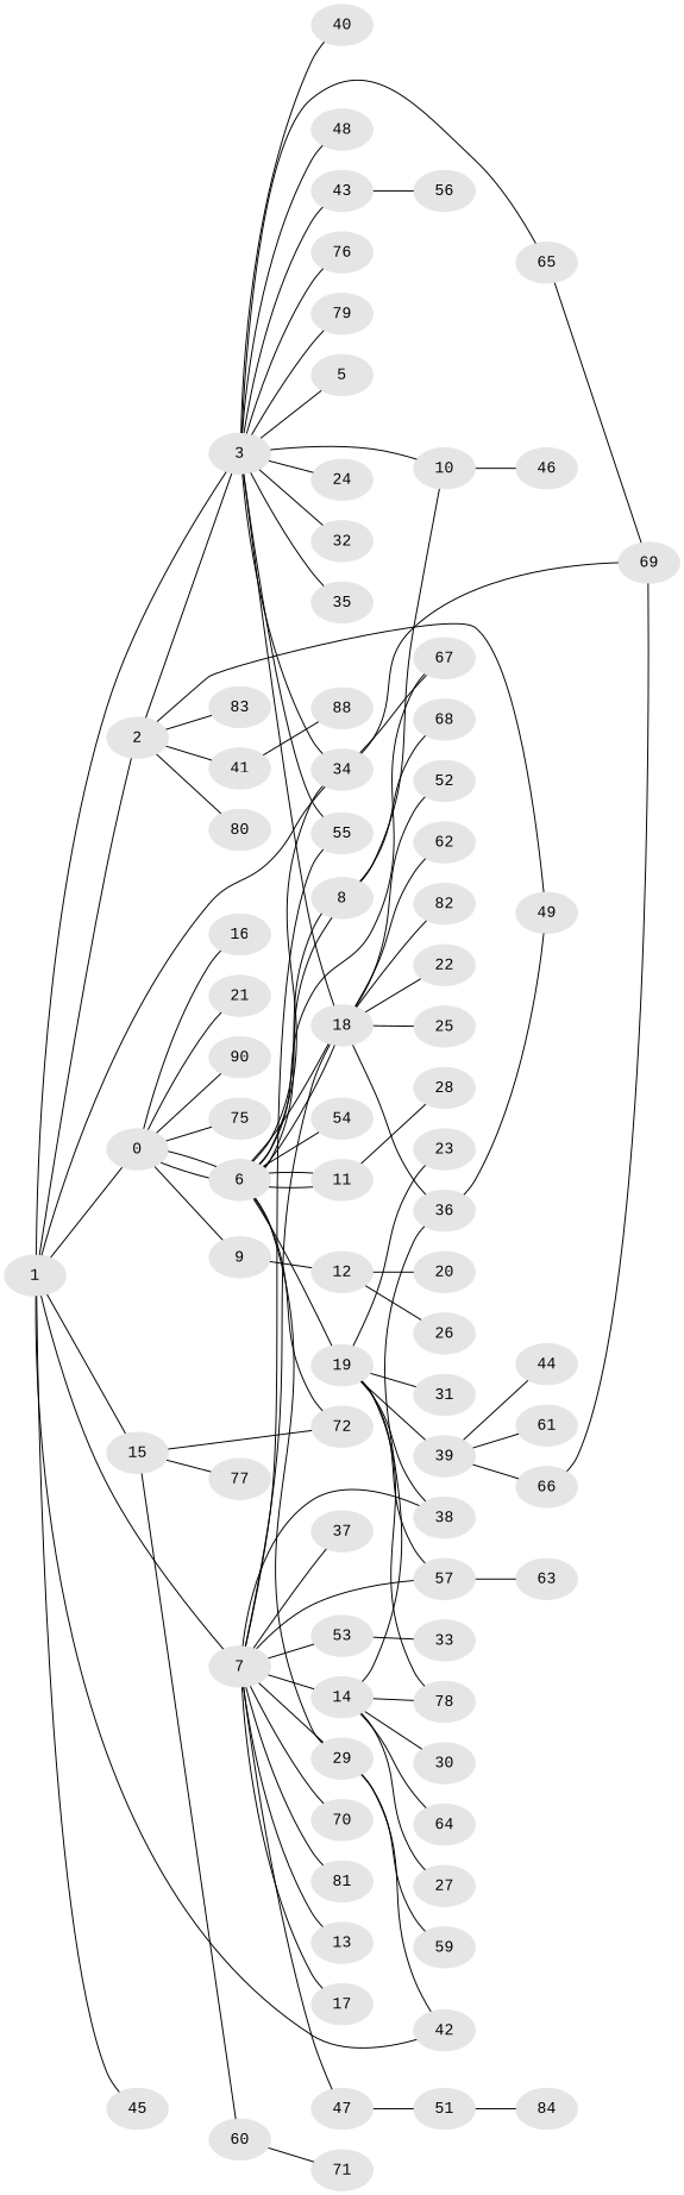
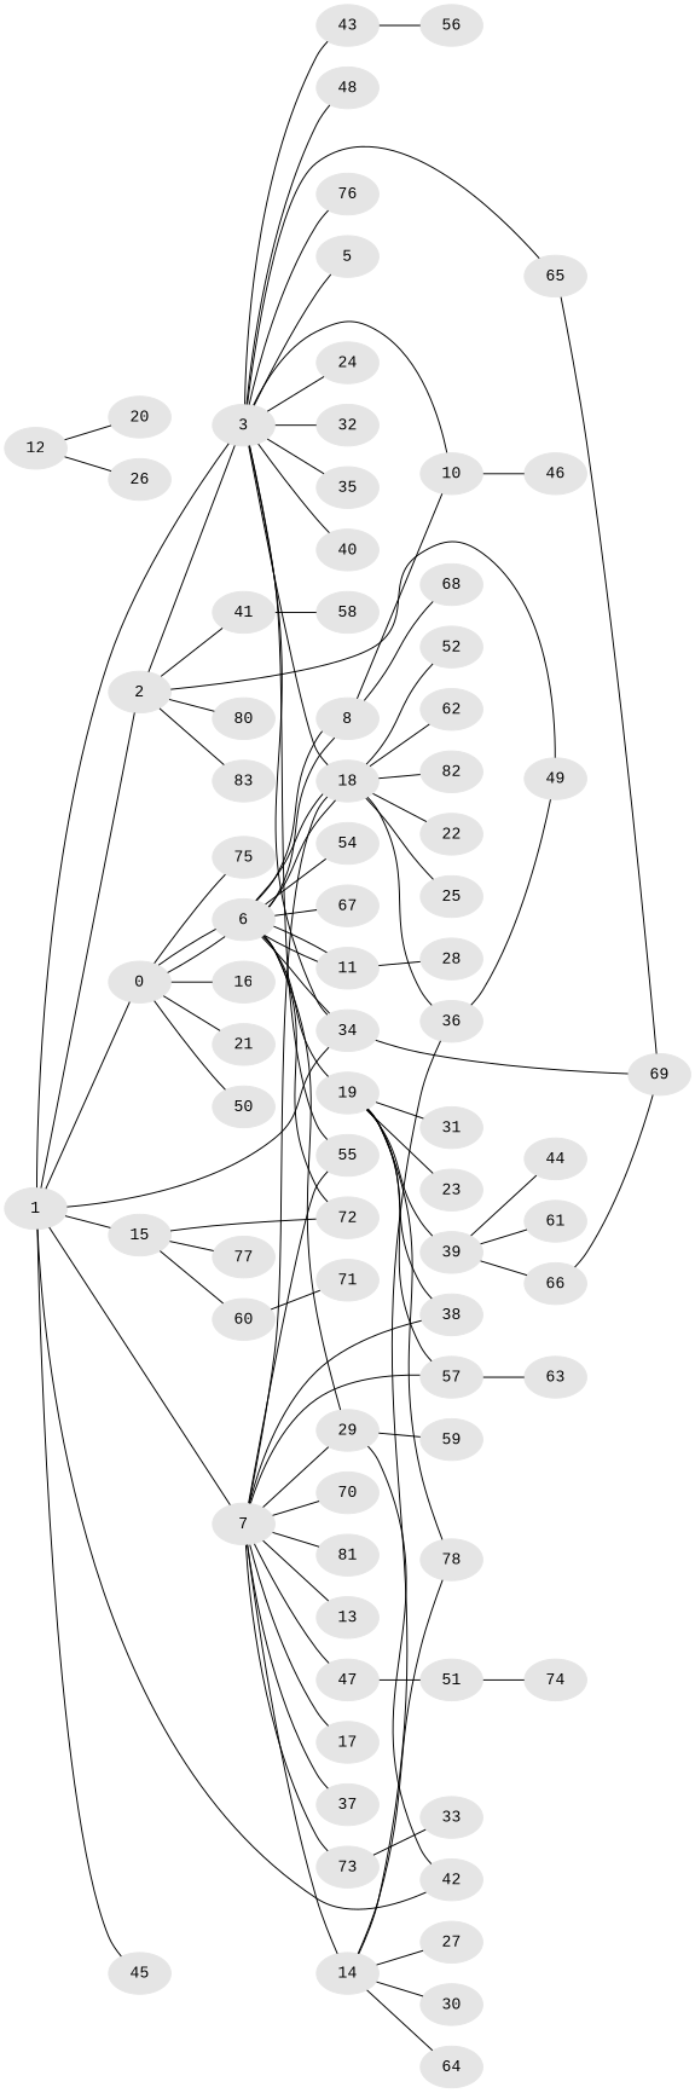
  graph {
    fontname="Liberation Mono"
    rankdir=LR
    node [color=gray90 fontname="Liberation Mono" style=filled]
    edge [fontname="Liberation Mono"]
    1
    2
    3
    n4 [label=0]
    7
    15
    34
    42
    45
    41
    49
    80
    83
    5
    10
    18
    24
    32
    35
    40
    43
    48
    55
    65
    76
-   79
    6
-   9
    16
    21
-   50 [label=90]
+   50
    75
    29
    13
    14
    17
    37
    38
    47
    57
    70
-   73 [label=53]
+   73
    81
    72
    60
    77
    67
    69
-   58 [label=88]
+   58
    46
    36
    22
    25
    52
    62
    82
    56
    8
    11
    19
    54
    12
    68
    28
    78
    23
    31
    39
    59
    27
    30
    64
    51
    63
    71
    33
    20
    26
    44
    61
    66
-   74 [label=84]
+   74
    1 -- 2
    1 -- 3
    1 -- n4
    1 -- 7
    1 -- 15
    1 -- 34
    1 -- 42
    1 -- 45
    2 -- 3
    2 -- 41
    2 -- 49
    2 -- 80
    2 -- 83
    3 -- 34
    3 -- 5
    3 -- 10
    3 -- 18
    3 -- 24
    3 -- 32
    3 -- 35
    3 -- 40
    3 -- 43
    3 -- 48
    3 -- 55
    3 -- 65
    3 -- 76
-   3 -- 79
    n4 -- 6
    n4 -- 6
-   n4 -- 9
    n4 -- 16
    n4 -- 21
    n4 -- 50
    n4 -- 75
    7 -- 18
    7 -- 55
    7 -- 29
    7 -- 13
    7 -- 14
    7 -- 17
    7 -- 37
    7 -- 38
    7 -- 47
    7 -- 57
    7 -- 70
    7 -- 73
    7 -- 81
    15 -- 72
    15 -- 60
    15 -- 77
-   34 -- 67
    34 -- 69
    41 -- 58
    10 -- 46
    18 -- 36
    18 -- 22
    18 -- 25
    18 -- 52
    18 -- 62
    18 -- 82
    43 -- 56
    65 -- 69
    6 -- 34
    6 -- 18
    6 -- 18
    6 -- 29
    6 -- 72
    6 -- 67
    6 -- 8
    6 -- 8
    6 -- 11
    6 -- 11
    6 -- 19
    6 -- 54
-   9 -- 12
    29 -- 42
    29 -- 59
    14 -- 36
    14 -- 78
    14 -- 27
    14 -- 30
    14 -- 64
    47 -- 51
    57 -- 63
    73 -- 33
    60 -- 71
    36 -- 49
    8 -- 10
    8 -- 68
    11 -- 28
    19 -- 38
    19 -- 57
    19 -- 78
    19 -- 23
    19 -- 31
    19 -- 39
    12 -- 20
    12 -- 26
    39 -- 44
    39 -- 61
    39 -- 66
    51 -- 74
    66 -- 69
  }
